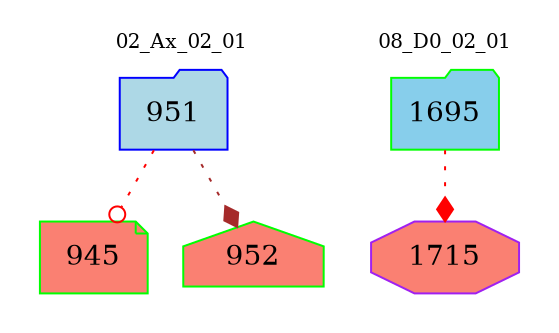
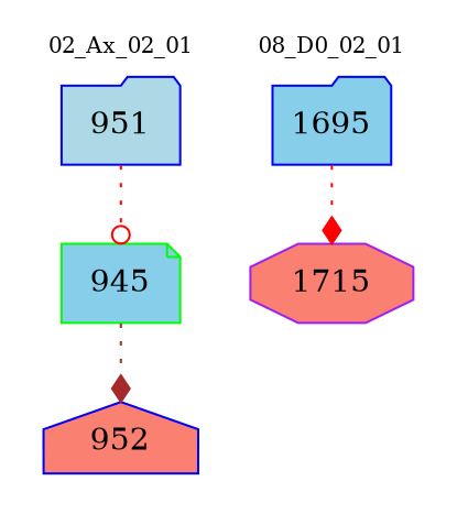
  digraph {
    node [color=blue fillcolor=skyblue shape=folder style=filled]
    edge [arrowhead=diamond color=red style=dotted]
    n1 [fillcolor=lightblue label=951]
-   n2 [color=green fillcolor=salmon label=945 shape=note]
-   n3 [color=green fillcolor=salmon label=952 shape=house]
-   n4 [color=green label=1695]
+   n2 [color=green label=945 shape=note]
+   n3 [fillcolor=salmon label=952 shape=house]
+   n4 [label=1695]
    n5 [color=purple fillcolor=salmon label=1715 shape=octagon]
    subgraph cluster_1 {
      color=white
      fontsize=10
      label="02_Ax_02_01"
      n1
      n2
      n3
    }
    subgraph cluster_2 {
      color=white
      fontsize=10
      label="08_D0_02_01"
      n4
      n5
    }
    n1 -> n2 [arrowhead=odot]
-   n1 -> n3 [color=brown]
+   n2 -> n3 [color=brown]
    n4 -> n5
  }
